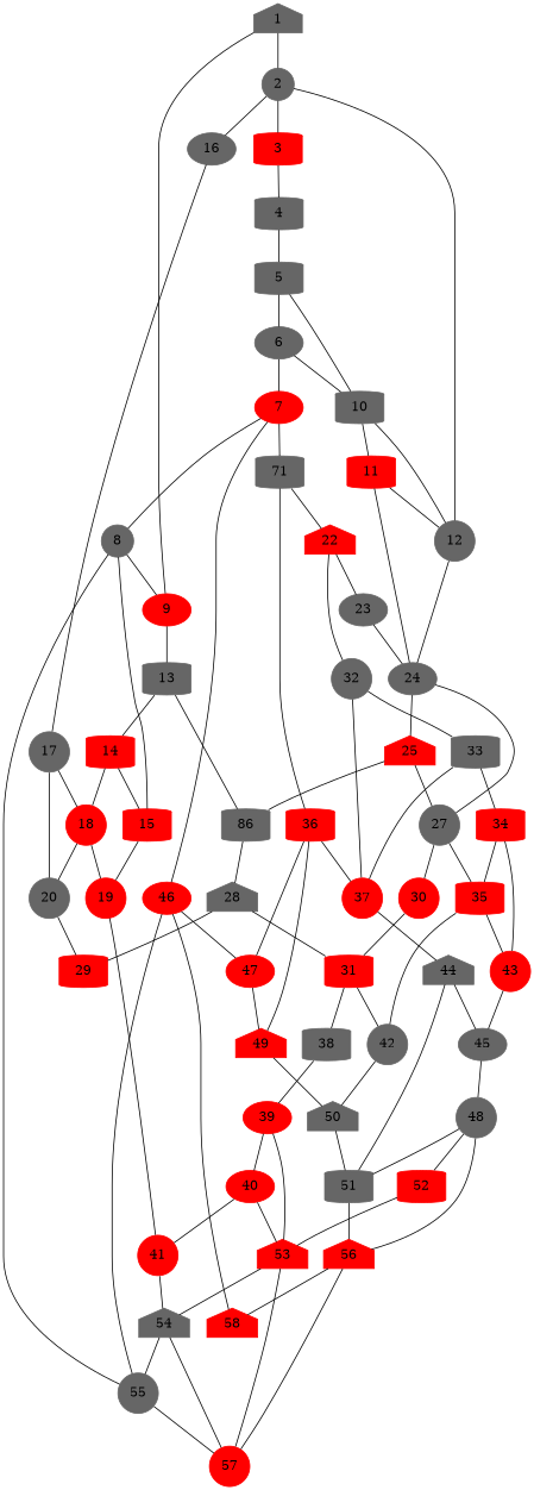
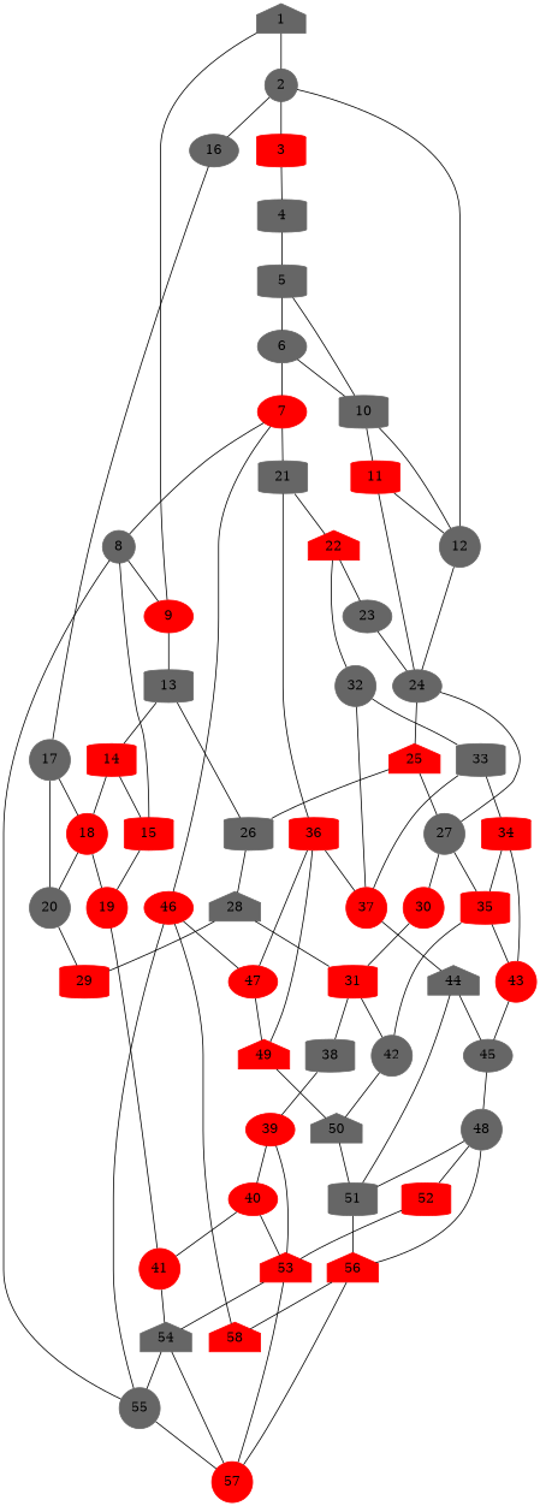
  graph {
    node [color=gray40 shape=cylinder style=filled]
    edge [weight=1.0]
    1 [shape=house]
    2 [shape=circle]
    9 [color=red shape=ellipse]
    3 [color=red]
    12 [shape=circle]
    16 [shape=ellipse]
    13
    4
    24 [shape=ellipse]
    17 [shape=circle]
    5
    6 [shape=ellipse]
    10
    7 [color=red shape=ellipse]
    11 [color=red]
    8 [shape=circle]
-   21 [label=71]
+   21
    46 [color=red shape=ellipse]
    15 [color=red]
    55 [shape=circle]
    22 [color=red shape=house]
    36 [color=red]
    47 [color=red shape=ellipse]
    58 [color=red shape=house]
    19 [color=red shape=circle]
    57 [color=red shape=circle]
    14 [color=red]
-   26 [label=86]
+   26
    25 [color=red shape=house]
    27 [shape=circle]
    18 [color=red shape=circle]
    20 [shape=circle]
    41 [color=red shape=circle]
    28 [shape=house]
    29 [color=red]
    54 [shape=house]
    23 [shape=ellipse]
    32 [shape=circle]
    37 [color=red shape=circle]
    49 [color=red shape=house]
    33
    30 [color=red shape=circle]
    35 [color=red]
    31 [color=red]
    42 [shape=circle]
    43 [color=red shape=circle]
    38
    39 [color=red shape=ellipse]
    50 [shape=house]
    34 [color=red]
    44 [shape=house]
    45 [shape=ellipse]
    51
    40 [color=red shape=ellipse]
    53 [color=red shape=house]
    48 [shape=circle]
    52 [color=red]
    56 [color=red shape=house]
    1 -- 2 [weight=2.0]
    1 -- 9
    2 -- 3 [weight=2.0]
    2 -- 12
    2 -- 16
    9 -- 13 [weight=2.0]
    3 -- 4
    12 -- 24
    16 -- 17
    13 -- 14
    13 -- 26
    4 -- 5 [weight=2.0]
    24 -- 25
    24 -- 27
    17 -- 18
    17 -- 20
    5 -- 6 [weight=3.0]
    5 -- 10
    6 -- 10
    6 -- 7 [weight=2.0]
    10 -- 12
    10 -- 11
    7 -- 8
    7 -- 21
    7 -- 46
    11 -- 12
    11 -- 24
    8 -- 9
    8 -- 15
    8 -- 55
    21 -- 22
    21 -- 36 [weight=2.0]
    46 -- 55
    46 -- 47
    46 -- 58
    15 -- 19
    55 -- 57
    22 -- 23
    22 -- 32
    36 -- 47
    36 -- 37 [weight=2.0]
    36 -- 49
    47 -- 49
    19 -- 41
    14 -- 15
    14 -- 18
    26 -- 28
    25 -- 26
    25 -- 27
    27 -- 30 [weight=2.0]
    27 -- 35 [weight=2.0]
    18 -- 19
    18 -- 20
    20 -- 29
    41 -- 54
    28 -- 29 [weight=2.0]
    28 -- 31 [weight=2.0]
    54 -- 55
    54 -- 57
    23 -- 24 [weight=2.0]
    32 -- 37
    32 -- 33
    37 -- 44 [weight=2.0]
    49 -- 50 [weight=4.0]
    33 -- 37
    33 -- 34
    30 -- 31
    35 -- 42
    35 -- 43
    31 -- 42
    31 -- 38 [weight=2.0]
    42 -- 50
    43 -- 45
    38 -- 39
    39 -- 40
    39 -- 53
    50 -- 51 [weight=2.0]
    34 -- 35
    34 -- 43
    44 -- 45
    44 -- 51
    45 -- 48
    51 -- 56 [weight=2.0]
    40 -- 41
    40 -- 53
    53 -- 57
    53 -- 54
    48 -- 51
    48 -- 52 [weight=2.0]
    48 -- 56
    52 -- 53 [weight=2.0]
    56 -- 58 [weight=2.0]
    56 -- 57
  }
